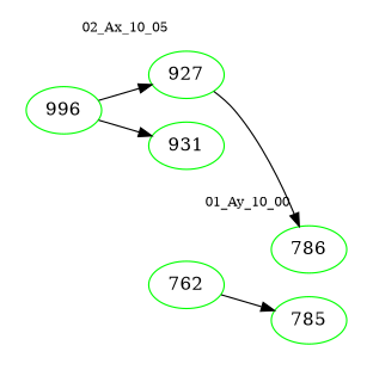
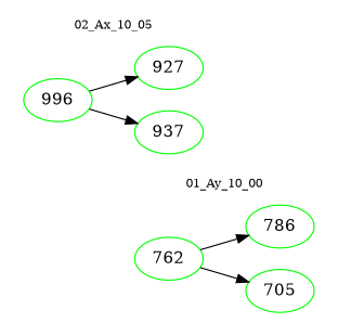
  digraph {
    rankdir=LR
    node [color=green]
    edge [color=black]
    n1 [label=996]
-   n2 [label=931]
+   n2 [label=937]
    n3 [label=927]
    n4 [label=762]
    n5 [label=786]
-   n6 [label=785]
+   n6 [label=705]
    subgraph cluster_1 {
      color=white
      fontsize=10
      label="02_Ax_10_05"
      n1
      n2
      n3
    }
    subgraph cluster_2 {
      color=white
      fontsize=10
      label="01_Ay_10_00"
      n4
      n5
      n6
    }
    n1 -> n2
    n1 -> n3
-   n3 -> n5
+   n4 -> n5
    n4 -> n6
  }
